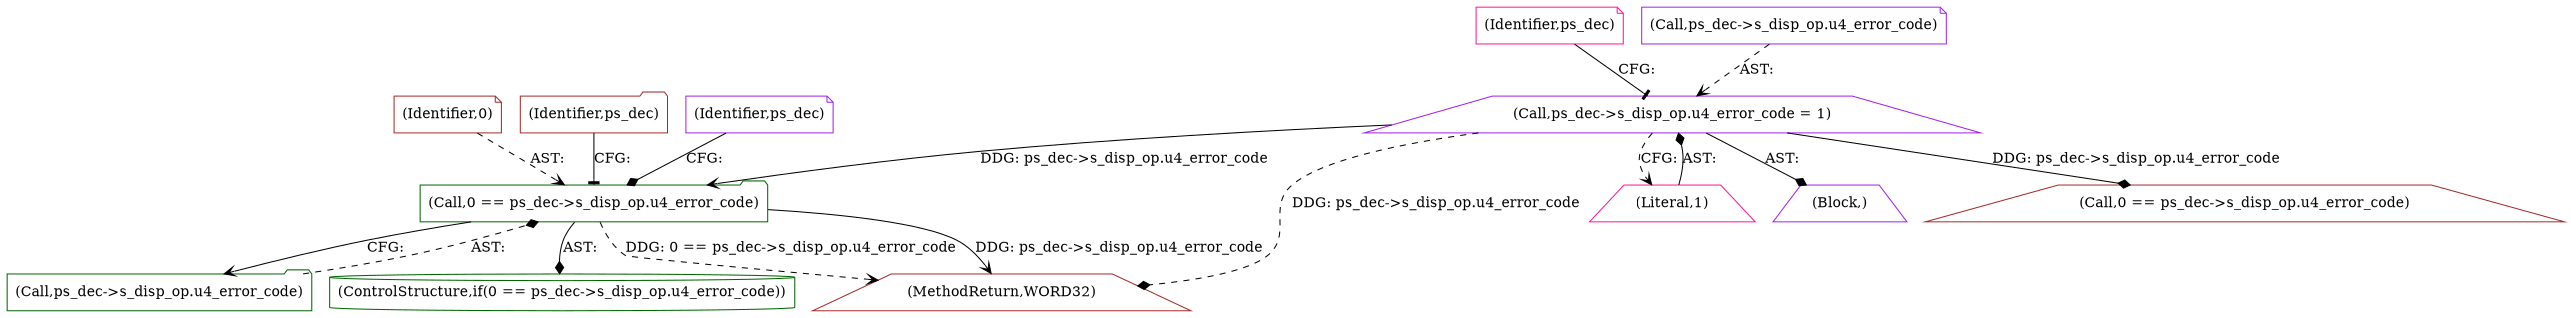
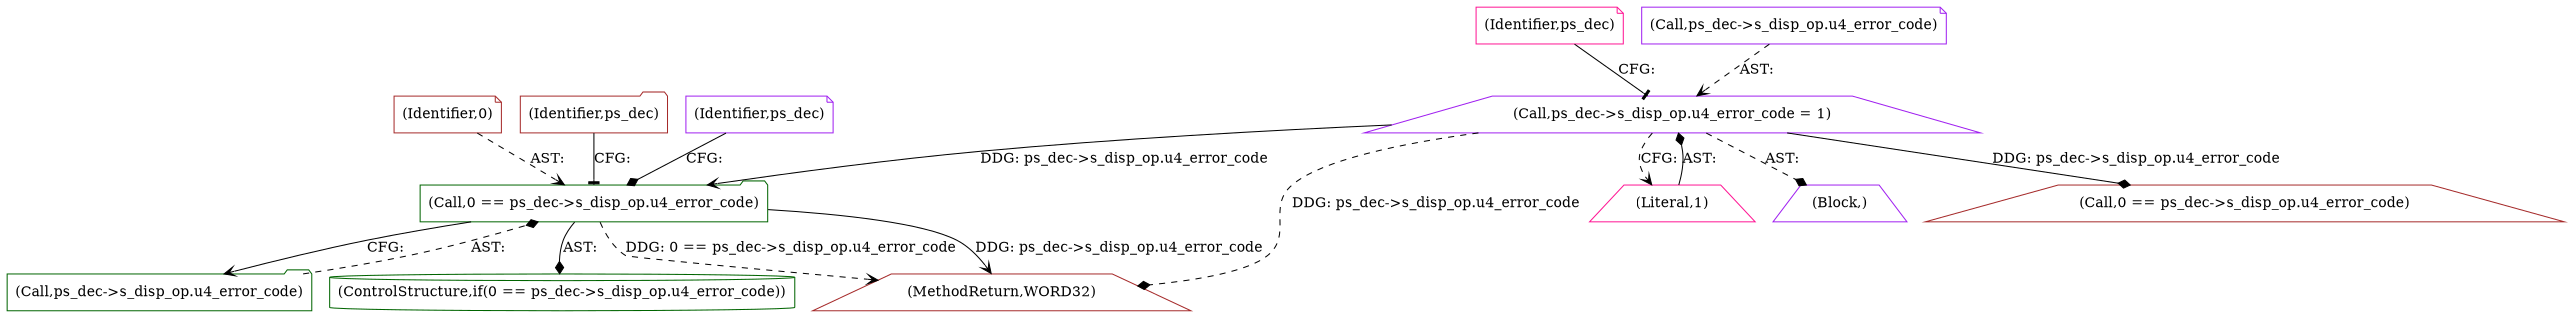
  digraph {
    node [color=brown shape=trapezium]
    edge [arrowhead=vee style=solid]
    n1 [color=darkgreen label="(Call,0 == ps_dec->s_disp_op.u4_error_code)" shape=folder]
    n2 [color=darkgreen label="(Call,ps_dec->s_disp_op.u4_error_code)" shape=folder]
    n3 [color=darkgreen label="(ControlStructure,if(0 == ps_dec->s_disp_op.u4_error_code))" shape=cylinder]
    n4 [label="(MethodReturn,WORD32)"]
    n5 [color=purple label="(Call,ps_dec->s_disp_op.u4_error_code = 1)"]
    n6 [color=deeppink label="(Literal,1)"]
    n7 [color=purple label="(Block,)"]
    n8 [label="(Call,0 == ps_dec->s_disp_op.u4_error_code)"]
    n9 [label="(Identifier,0)" shape=note]
    n10 [label="(Identifier,ps_dec)" shape=folder]
    n11 [color=deeppink label="(Identifier,ps_dec)" shape=note]
    n12 [color=purple label="(Identifier,ps_dec)" shape=note]
    n13 [color=purple label="(Call,ps_dec->s_disp_op.u4_error_code)" shape=note]
    n1 -> n2 [label="CFG: "]
    n1 -> n3 [arrowhead=diamond label="AST: "]
    n1 -> n4 [label="DDG: 0 == ps_dec->s_disp_op.u4_error_code" style=dashed]
    n1 -> n4 [label="DDG: ps_dec->s_disp_op.u4_error_code"]
    n2 -> n1 [arrowhead=diamond label="AST: " style=dashed]
    n5 -> n1 [label="DDG: ps_dec->s_disp_op.u4_error_code"]
    n5 -> n4 [arrowhead=diamond label="DDG: ps_dec->s_disp_op.u4_error_code" style=dashed]
    n5 -> n6 [label="CFG: " style=dashed]
-   n5 -> n7 [arrowhead=diamond label="AST: "]
+   n5 -> n7 [arrowhead=diamond label="AST: " style=dashed]
    n5 -> n8 [arrowhead=diamond label="DDG: ps_dec->s_disp_op.u4_error_code"]
    n6 -> n5 [arrowhead=diamond label="AST: "]
    n9 -> n1 [label="AST: " style=dashed]
    n10 -> n1 [arrowhead=tee label="CFG: "]
    n11 -> n5 [arrowhead=tee label="CFG: "]
    n12 -> n1 [arrowhead=diamond label="CFG: "]
    n13 -> n5 [label="AST: " style=dashed]
  }
